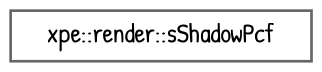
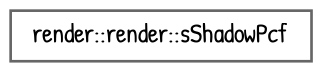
  digraph {
    rankdir=LR
    fontname="Patrick Hand"
-   n1 [color=grey40 fillcolor=white fontname="Patrick Hand" fontsize=10 height=0.2 label="xpe::render::sShadowPcf" shape=box style=filled width=0.4]
+   n1 [color=grey40 fillcolor=white fontname="Patrick Hand" fontsize=10 height=0.2 label="render::render::sShadowPcf" shape=box style=filled width=0.4]
  }
